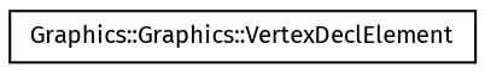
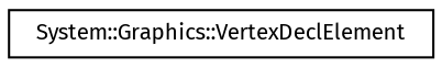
  digraph {
    rankdir=LR
    fontname="Fira Sans"
-   n1 [color=black fillcolor=white fontname="Fira Sans" fontsize=10 height=0.2 label="Graphics::Graphics::VertexDeclElement" shape=record style=filled width=0.4]
+   n1 [color=black fillcolor=white fontname="Fira Sans" fontsize=10 height=0.2 label="System::Graphics::VertexDeclElement" shape=record style=filled width=0.4]
  }
